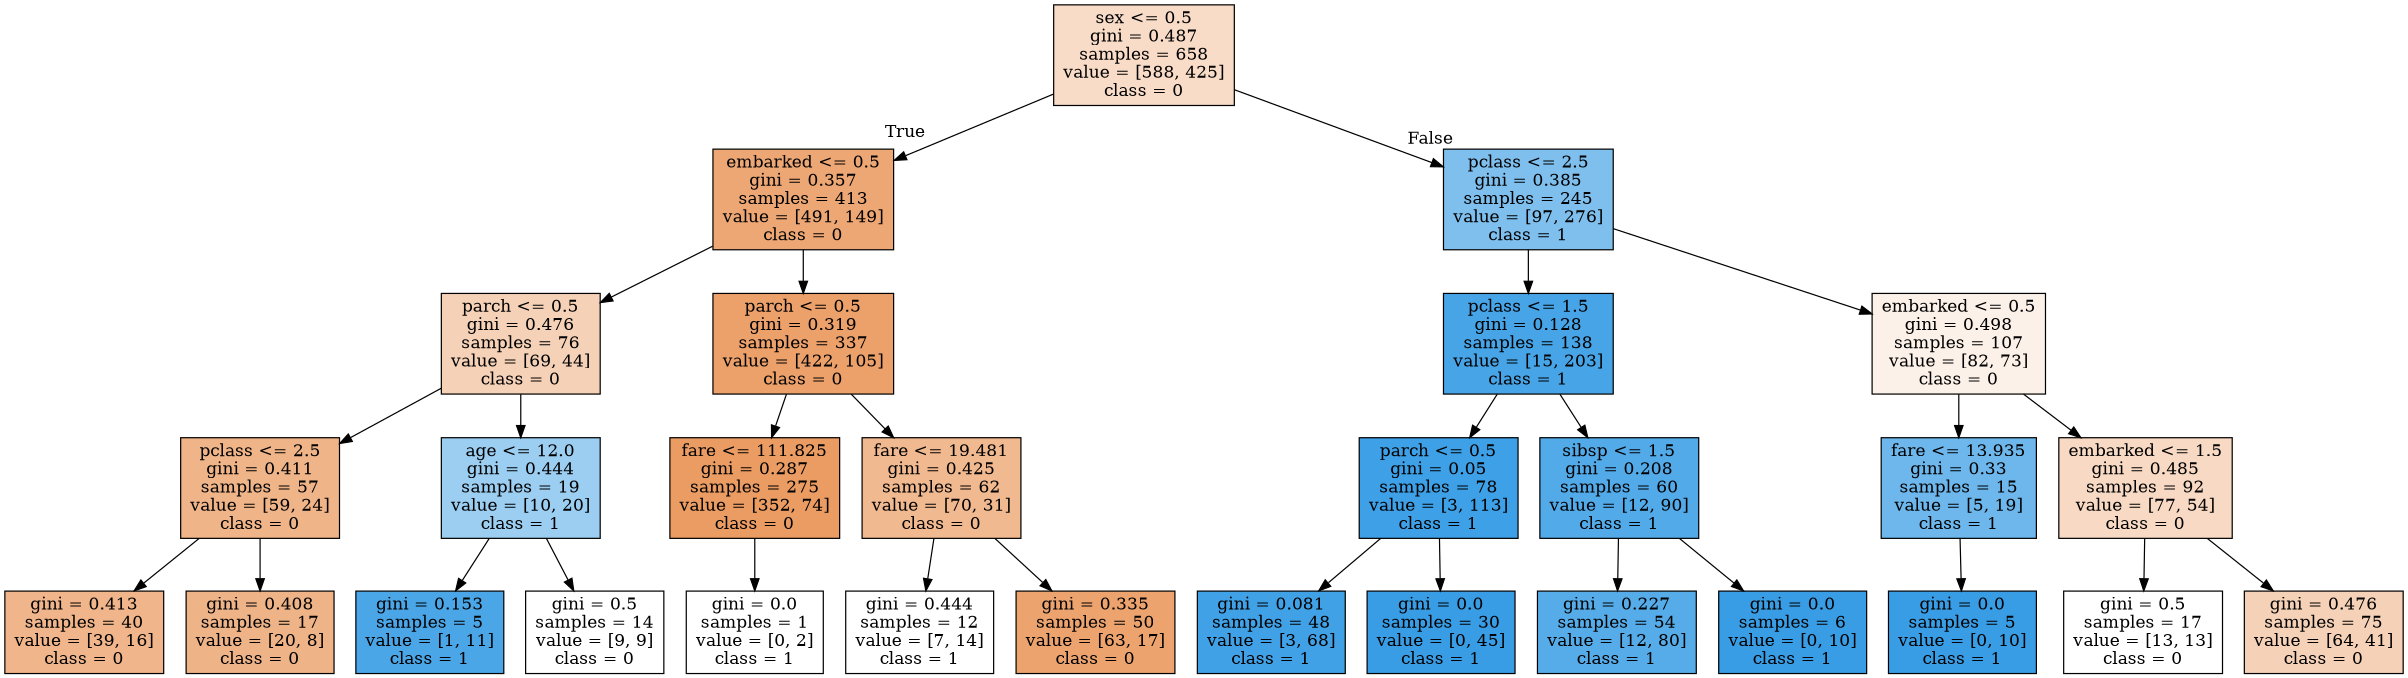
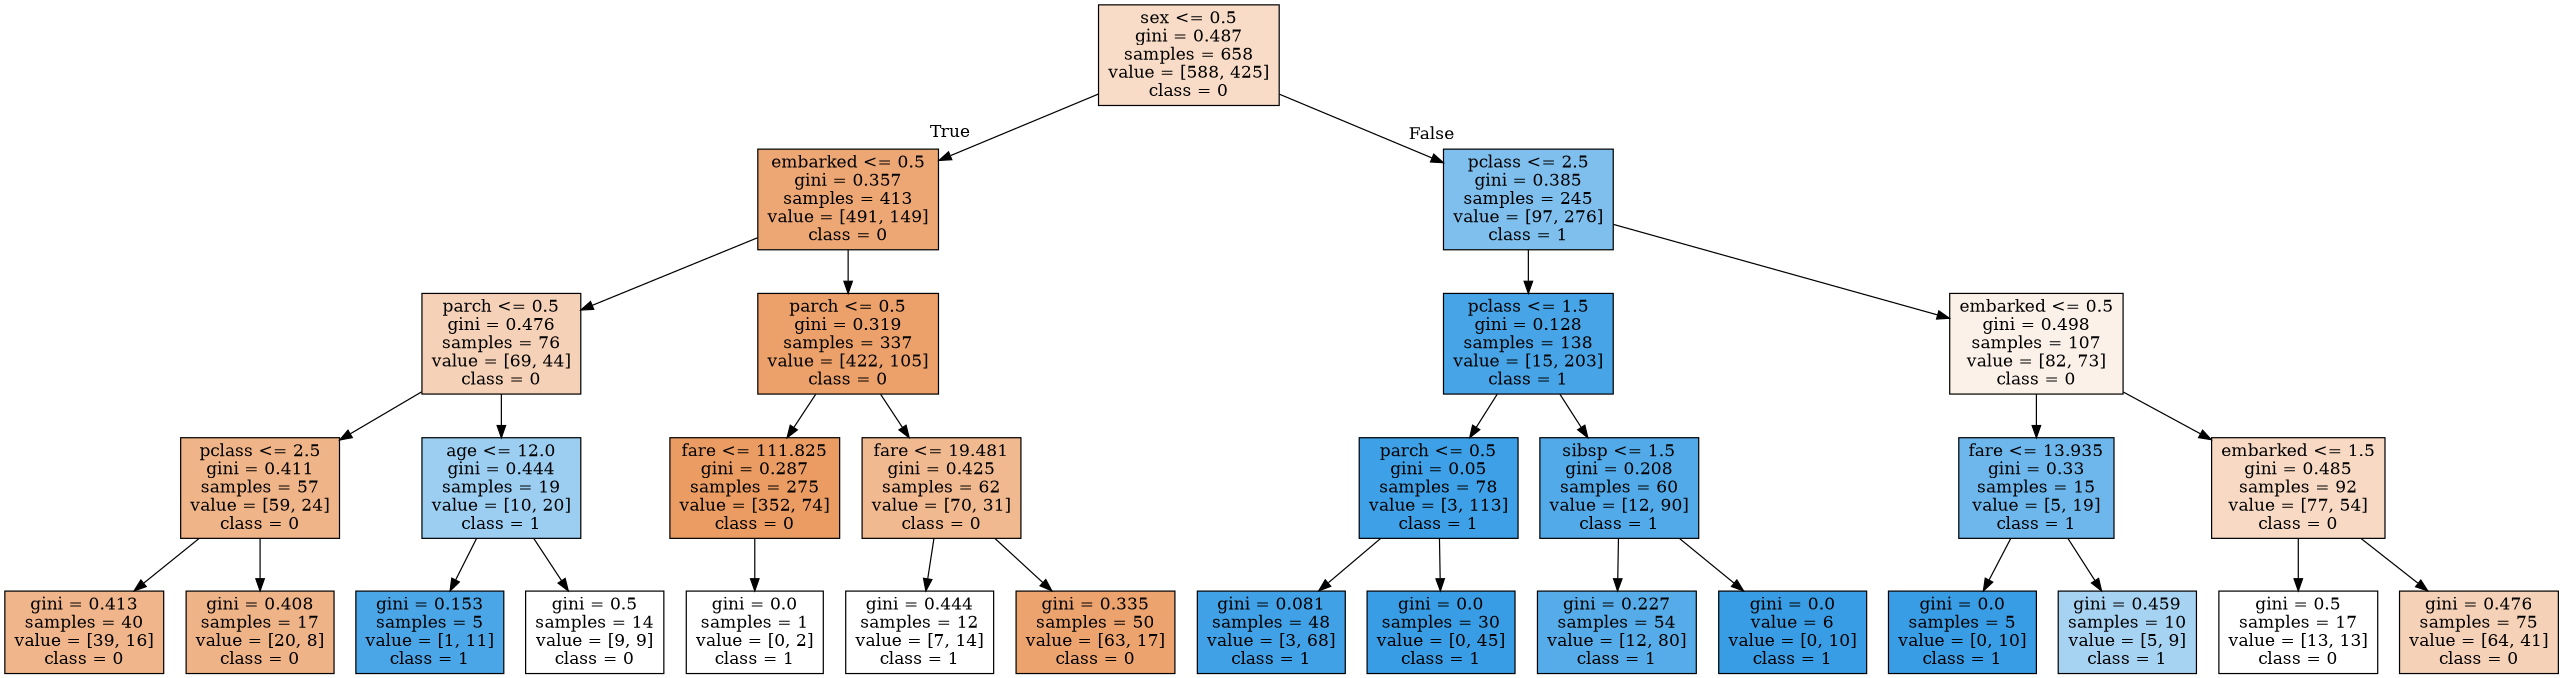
  digraph {
    ranksep=equally
    splines=polyline
    node [color=black fillcolor="#e5813900" shape=box style=filled]
    n1 [fillcolor="#e5813947" label="sex <= 0.5\ngini = 0.487\nsamples = 658\nvalue = [588, 425]\nclass = 0"]
    n2 [fillcolor="#e58139b2" label="embarked <= 0.5\ngini = 0.357\nsamples = 413\nvalue = [491, 149]\nclass = 0"]
    n3 [fillcolor="#399de5a5" label="pclass <= 2.5\ngini = 0.385\nsamples = 245\nvalue = [97, 276]\nclass = 1"]
    n4 [fillcolor="#e581395c" label="parch <= 0.5\ngini = 0.476\nsamples = 76\nvalue = [69, 44]\nclass = 0"]
    n5 [fillcolor="#e58139c0" label="parch <= 0.5\ngini = 0.319\nsamples = 337\nvalue = [422, 105]\nclass = 0"]
    n6 [fillcolor="#399de5ec" label="pclass <= 1.5\ngini = 0.128\nsamples = 138\nvalue = [15, 203]\nclass = 1"]
    n7 [fillcolor="#e581391c" label="embarked <= 0.5\ngini = 0.498\nsamples = 107\nvalue = [82, 73]\nclass = 0"]
    n8 [fillcolor="#e5813997" label="pclass <= 2.5\ngini = 0.411\nsamples = 57\nvalue = [59, 24]\nclass = 0"]
    n9 [fillcolor="#399de57f" label="age <= 12.0\ngini = 0.444\nsamples = 19\nvalue = [10, 20]\nclass = 1"]
    n10 [fillcolor="#e58139c9" label="fare <= 111.825\ngini = 0.287\nsamples = 275\nvalue = [352, 74]\nclass = 0"]
    n11 [fillcolor="#e581398e" label="fare <= 19.481\ngini = 0.425\nsamples = 62\nvalue = [70, 31]\nclass = 0"]
    n12 [fillcolor="#399de5f8" label="parch <= 0.5\ngini = 0.05\nsamples = 78\nvalue = [3, 113]\nclass = 1"]
    n13 [fillcolor="#399de5dd" label="sibsp <= 1.5\ngini = 0.208\nsamples = 60\nvalue = [12, 90]\nclass = 1"]
    n14 [fillcolor="#399de5bc" label="fare <= 13.935\ngini = 0.33\nsamples = 15\nvalue = [5, 19]\nclass = 1"]
    n15 [fillcolor="#e581394c" label="embarked <= 1.5\ngini = 0.485\nsamples = 92\nvalue = [77, 54]\nclass = 0"]
    n16 [fillcolor="#e5813996" label="gini = 0.413\nsamples = 40\nvalue = [39, 16]\nclass = 0"]
    n17 [fillcolor="#e5813999" label="gini = 0.408\nsamples = 17\nvalue = [20, 8]\nclass = 0"]
    n18 [fillcolor="#399de5e8" label="gini = 0.153\nsamples = 5\nvalue = [1, 11]\nclass = 1"]
    n19 [label="gini = 0.5\nsamples = 14\nvalue = [9, 9]\nclass = 0"]
    n20 [label="gini = 0.0\nsamples = 1\nvalue = [0, 2]\nclass = 1"]
    n21 [label="gini = 0.444\nsamples = 12\nvalue = [7, 14]\nclass = 1"]
    n22 [fillcolor="#e58139ba" label="gini = 0.335\nsamples = 50\nvalue = [63, 17]\nclass = 0"]
    n23 [fillcolor="#399de5f4" label="gini = 0.081\nsamples = 48\nvalue = [3, 68]\nclass = 1"]
    n24 [fillcolor="#399de5ff" label="gini = 0.0\nsamples = 30\nvalue = [0, 45]\nclass = 1"]
    n25 [fillcolor="#399de5d9" label="gini = 0.227\nsamples = 54\nvalue = [12, 80]\nclass = 1"]
-   n26 [fillcolor="#399de5ff" label="gini = 0.0\nsamples = 6\nvalue = [0, 10]\nclass = 1"]
+   n26 [fillcolor="#399de5ff" label="gini = 0.0\nvalue = 6\nvalue = [0, 10]\nclass = 1"]
    n27 [fillcolor="#399de5ff" label="gini = 0.0\nsamples = 5\nvalue = [0, 10]\nclass = 1"]
+   n28 [fillcolor="#399de571" label="gini = 0.459\nsamples = 10\nvalue = [5, 9]\nclass = 1"]
    n29 [label="gini = 0.5\nsamples = 17\nvalue = [13, 13]\nclass = 0"]
    n30 [fillcolor="#e581395c" label="gini = 0.476\nsamples = 75\nvalue = [64, 41]\nclass = 0"]
    subgraph sub_1 {
      rank=same
      n1
    }
    subgraph sub_2 {
      rank=same
      n2
      n3
    }
    subgraph sub_3 {
      rank=same
      n4
      n5
      n6
      n7
    }
    subgraph sub_4 {
      rank=same
      n8
      n9
      n10
      n11
      n12
      n13
      n14
      n15
    }
    subgraph sub_5 {
      rank=same
      n16
      n17
      n18
      n19
      n20
      n21
      n22
      n23
      n24
      n25
      n26
      n27
+     n28
      n29
      n30
    }
    n1 -> n2 [headlabel=True labelangle=45 labeldistance=2.5]
    n1 -> n3 [headlabel=False labelangle=-45 labeldistance=2.5]
    n2 -> n4
    n2 -> n5
    n3 -> n6
    n3 -> n7
    n4 -> n8
    n4 -> n9
    n5 -> n10
    n5 -> n11
    n6 -> n12
    n6 -> n13
    n7 -> n14
    n7 -> n15
    n8 -> n16
    n8 -> n17
    n9 -> n18
    n9 -> n19
    n10 -> n20
    n11 -> n21
    n11 -> n22
    n12 -> n23
    n12 -> n24
    n13 -> n25
    n13 -> n26
    n14 -> n27
+   n14 -> n28
    n15 -> n29
    n15 -> n30
  }
